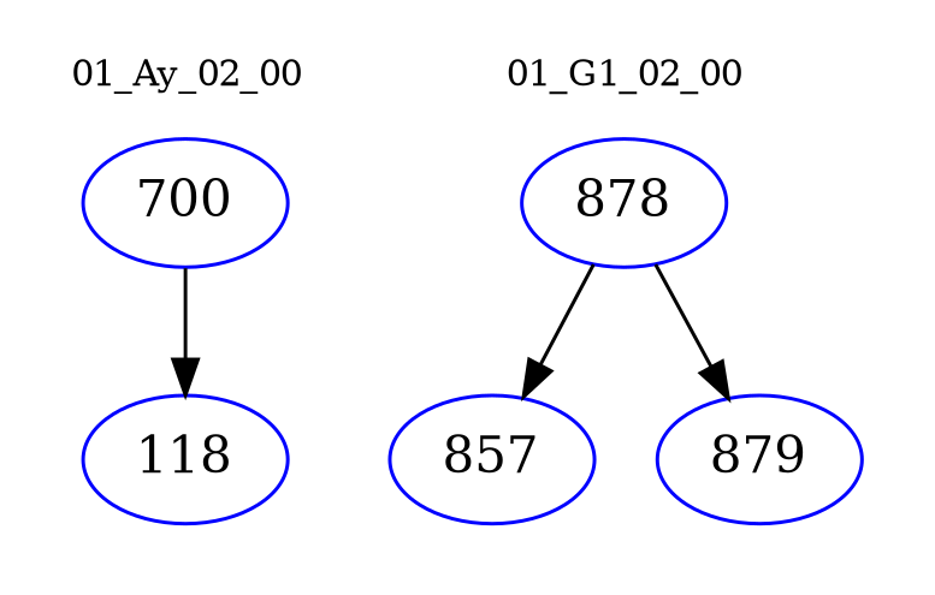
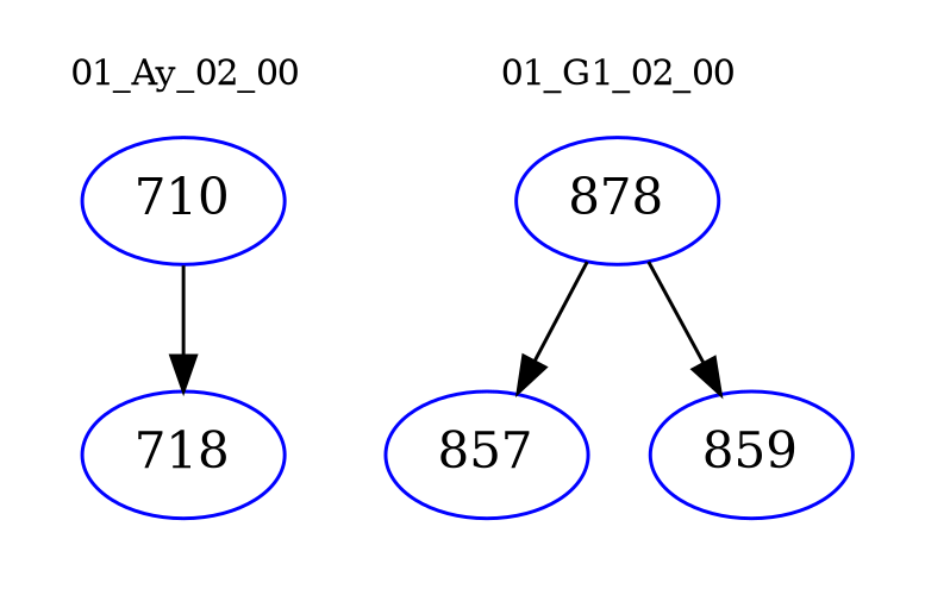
  digraph {
    node [color=blue]
    edge [color=black]
-   n1 [label=700]
-   n2 [label=118]
+   n1 [label=710]
+   n2 [label=718]
    n3 [label=878]
    n4 [label=857]
-   n5 [label=879]
+   n5 [label=859]
    subgraph cluster_1 {
      color=white
      fontsize=10
      label="01_Ay_02_00"
      n1
      n2
    }
    subgraph cluster_2 {
      color=white
      fontsize=10
      label="01_G1_02_00"
      n3
      n4
      n5
    }
    n1 -> n2
    n3 -> n4
    n3 -> n5
  }
